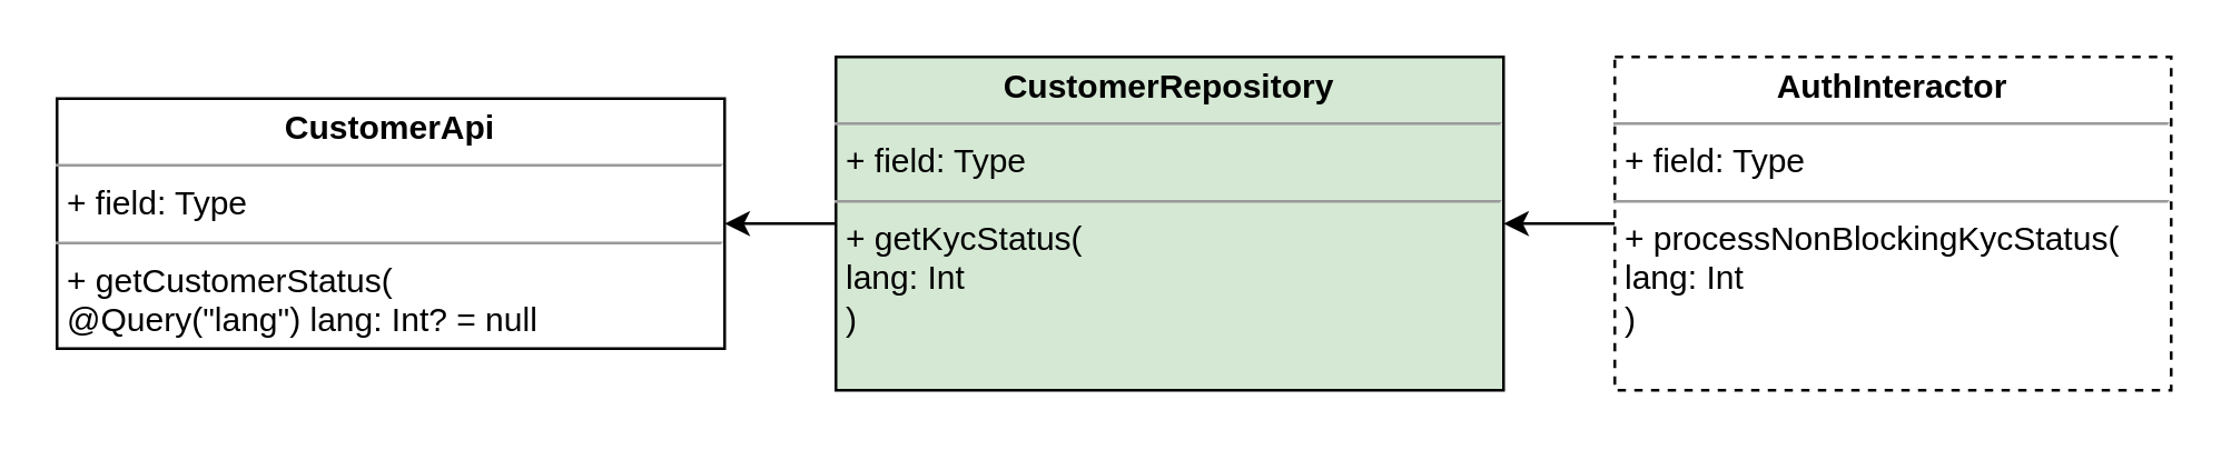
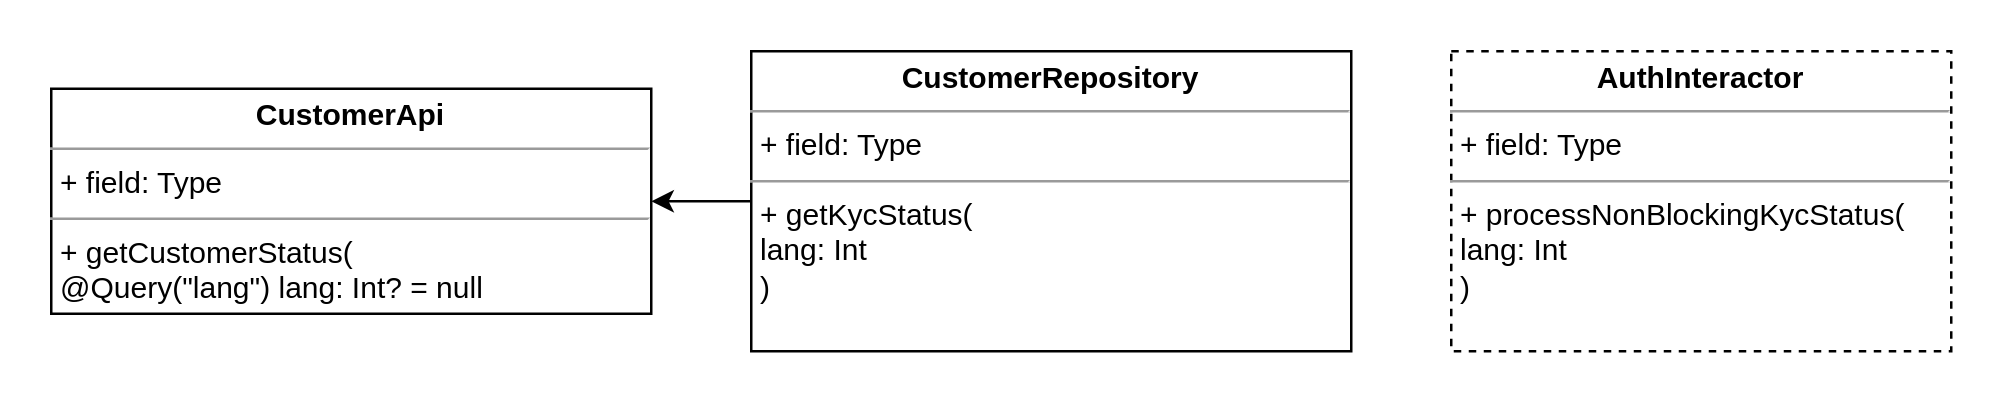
  <mxCell id="0" />
  <mxCell id="1" parent="0" />
  <mxCell id="2" value="&lt;p style=&quot;margin: 0px ; margin-top: 4px ; text-align: center&quot;&gt;&lt;b&gt;CustomerApi&lt;/b&gt;&lt;/p&gt;&lt;hr size=&quot;1&quot;&gt;&lt;p style=&quot;margin: 0px ; margin-left: 4px&quot;&gt;+ field: Type&lt;/p&gt;&lt;hr size=&quot;1&quot;&gt;&lt;p style=&quot;margin: 0px ; margin-left: 4px&quot;&gt;+ getCustomerStatus(&lt;/p&gt;&lt;p style=&quot;margin: 0px ; margin-left: 4px&quot;&gt;@Query(&quot;lang&quot;) lang: Int? = null&lt;br&gt;&lt;/p&gt;&lt;p style=&quot;margin: 0px ; margin-left: 4px&quot;&gt;)&lt;br&gt;&lt;/p&gt;" style="verticalAlign=top;align=left;overflow=fill;fontSize=12;fontFamily=Helvetica;html=1;" vertex="1" parent="1"><mxGeometry x="20" y="35" width="240" height="90" as="geometry" /></mxCell>
  <mxCell id="3" style="edgeStyle=orthogonalEdgeStyle;rounded=0;orthogonalLoop=1;jettySize=auto;html=1;entryX=1;entryY=0.5;entryDx=0;entryDy=0;" edge="1" parent="1" source="4" target="2"><mxGeometry relative="1" as="geometry" /></mxCell>
- <mxCell id="4" value="&lt;p style=&quot;margin: 0px ; margin-top: 4px ; text-align: center&quot;&gt;&lt;b&gt;CustomerRepository&lt;/b&gt;&lt;/p&gt;&lt;hr size=&quot;1&quot;&gt;&lt;p style=&quot;margin: 0px ; margin-left: 4px&quot;&gt;+ field: Type&lt;/p&gt;&lt;hr size=&quot;1&quot;&gt;&lt;p style=&quot;margin: 0px ; margin-left: 4px&quot;&gt;+ getKycStatus(&lt;/p&gt;&lt;p style=&quot;margin: 0px ; margin-left: 4px&quot;&gt;lang: Int&lt;br&gt;&lt;/p&gt;&lt;p style=&quot;margin: 0px ; margin-left: 4px&quot;&gt;)&lt;br&gt;&lt;/p&gt;" style="verticalAlign=top;align=left;overflow=fill;fontSize=12;fontFamily=Helvetica;html=1;fillColor=#d5e8d4;" vertex="1" parent="1"><mxGeometry x="300" y="20" width="240" height="120" as="geometry" /></mxCell>
- <mxCell id="5" style="edgeStyle=orthogonalEdgeStyle;rounded=0;orthogonalLoop=1;jettySize=auto;html=1;entryX=1;entryY=0.5;entryDx=0;entryDy=0;" edge="1" parent="1" source="6" target="4"><mxGeometry relative="1" as="geometry" /></mxCell>
+ <mxCell id="4" value="&lt;p style=&quot;margin: 0px ; margin-top: 4px ; text-align: center&quot;&gt;&lt;b&gt;CustomerRepository&lt;/b&gt;&lt;/p&gt;&lt;hr size=&quot;1&quot;&gt;&lt;p style=&quot;margin: 0px ; margin-left: 4px&quot;&gt;+ field: Type&lt;/p&gt;&lt;hr size=&quot;1&quot;&gt;&lt;p style=&quot;margin: 0px ; margin-left: 4px&quot;&gt;+ getKycStatus(&lt;/p&gt;&lt;p style=&quot;margin: 0px ; margin-left: 4px&quot;&gt;lang: Int&lt;br&gt;&lt;/p&gt;&lt;p style=&quot;margin: 0px ; margin-left: 4px&quot;&gt;)&lt;br&gt;&lt;/p&gt;" style="verticalAlign=top;align=left;overflow=fill;fontSize=12;fontFamily=Helvetica;html=1;" vertex="1" parent="1"><mxGeometry x="300" y="20" width="240" height="120" as="geometry" /></mxCell>
  <mxCell id="6" value="&lt;p style=&quot;margin: 0px ; margin-top: 4px ; text-align: center&quot;&gt;&lt;b&gt;AuthInteractor&lt;/b&gt;&lt;/p&gt;&lt;hr size=&quot;1&quot;&gt;&lt;p style=&quot;margin: 0px ; margin-left: 4px&quot;&gt;+ field: Type&lt;/p&gt;&lt;hr size=&quot;1&quot;&gt;&lt;p style=&quot;margin: 0px ; margin-left: 4px&quot;&gt;+ processNonBlockingKycStatus(&lt;/p&gt;&lt;p style=&quot;margin: 0px ; margin-left: 4px&quot;&gt;lang: Int&lt;br&gt;&lt;/p&gt;&lt;p style=&quot;margin: 0px ; margin-left: 4px&quot;&gt;)&lt;/p&gt;" style="verticalAlign=top;align=left;overflow=fill;fontSize=12;fontFamily=Helvetica;html=1;dashed=1;" vertex="1" parent="1"><mxGeometry x="580" y="20" width="200" height="120" as="geometry" /></mxCell>
